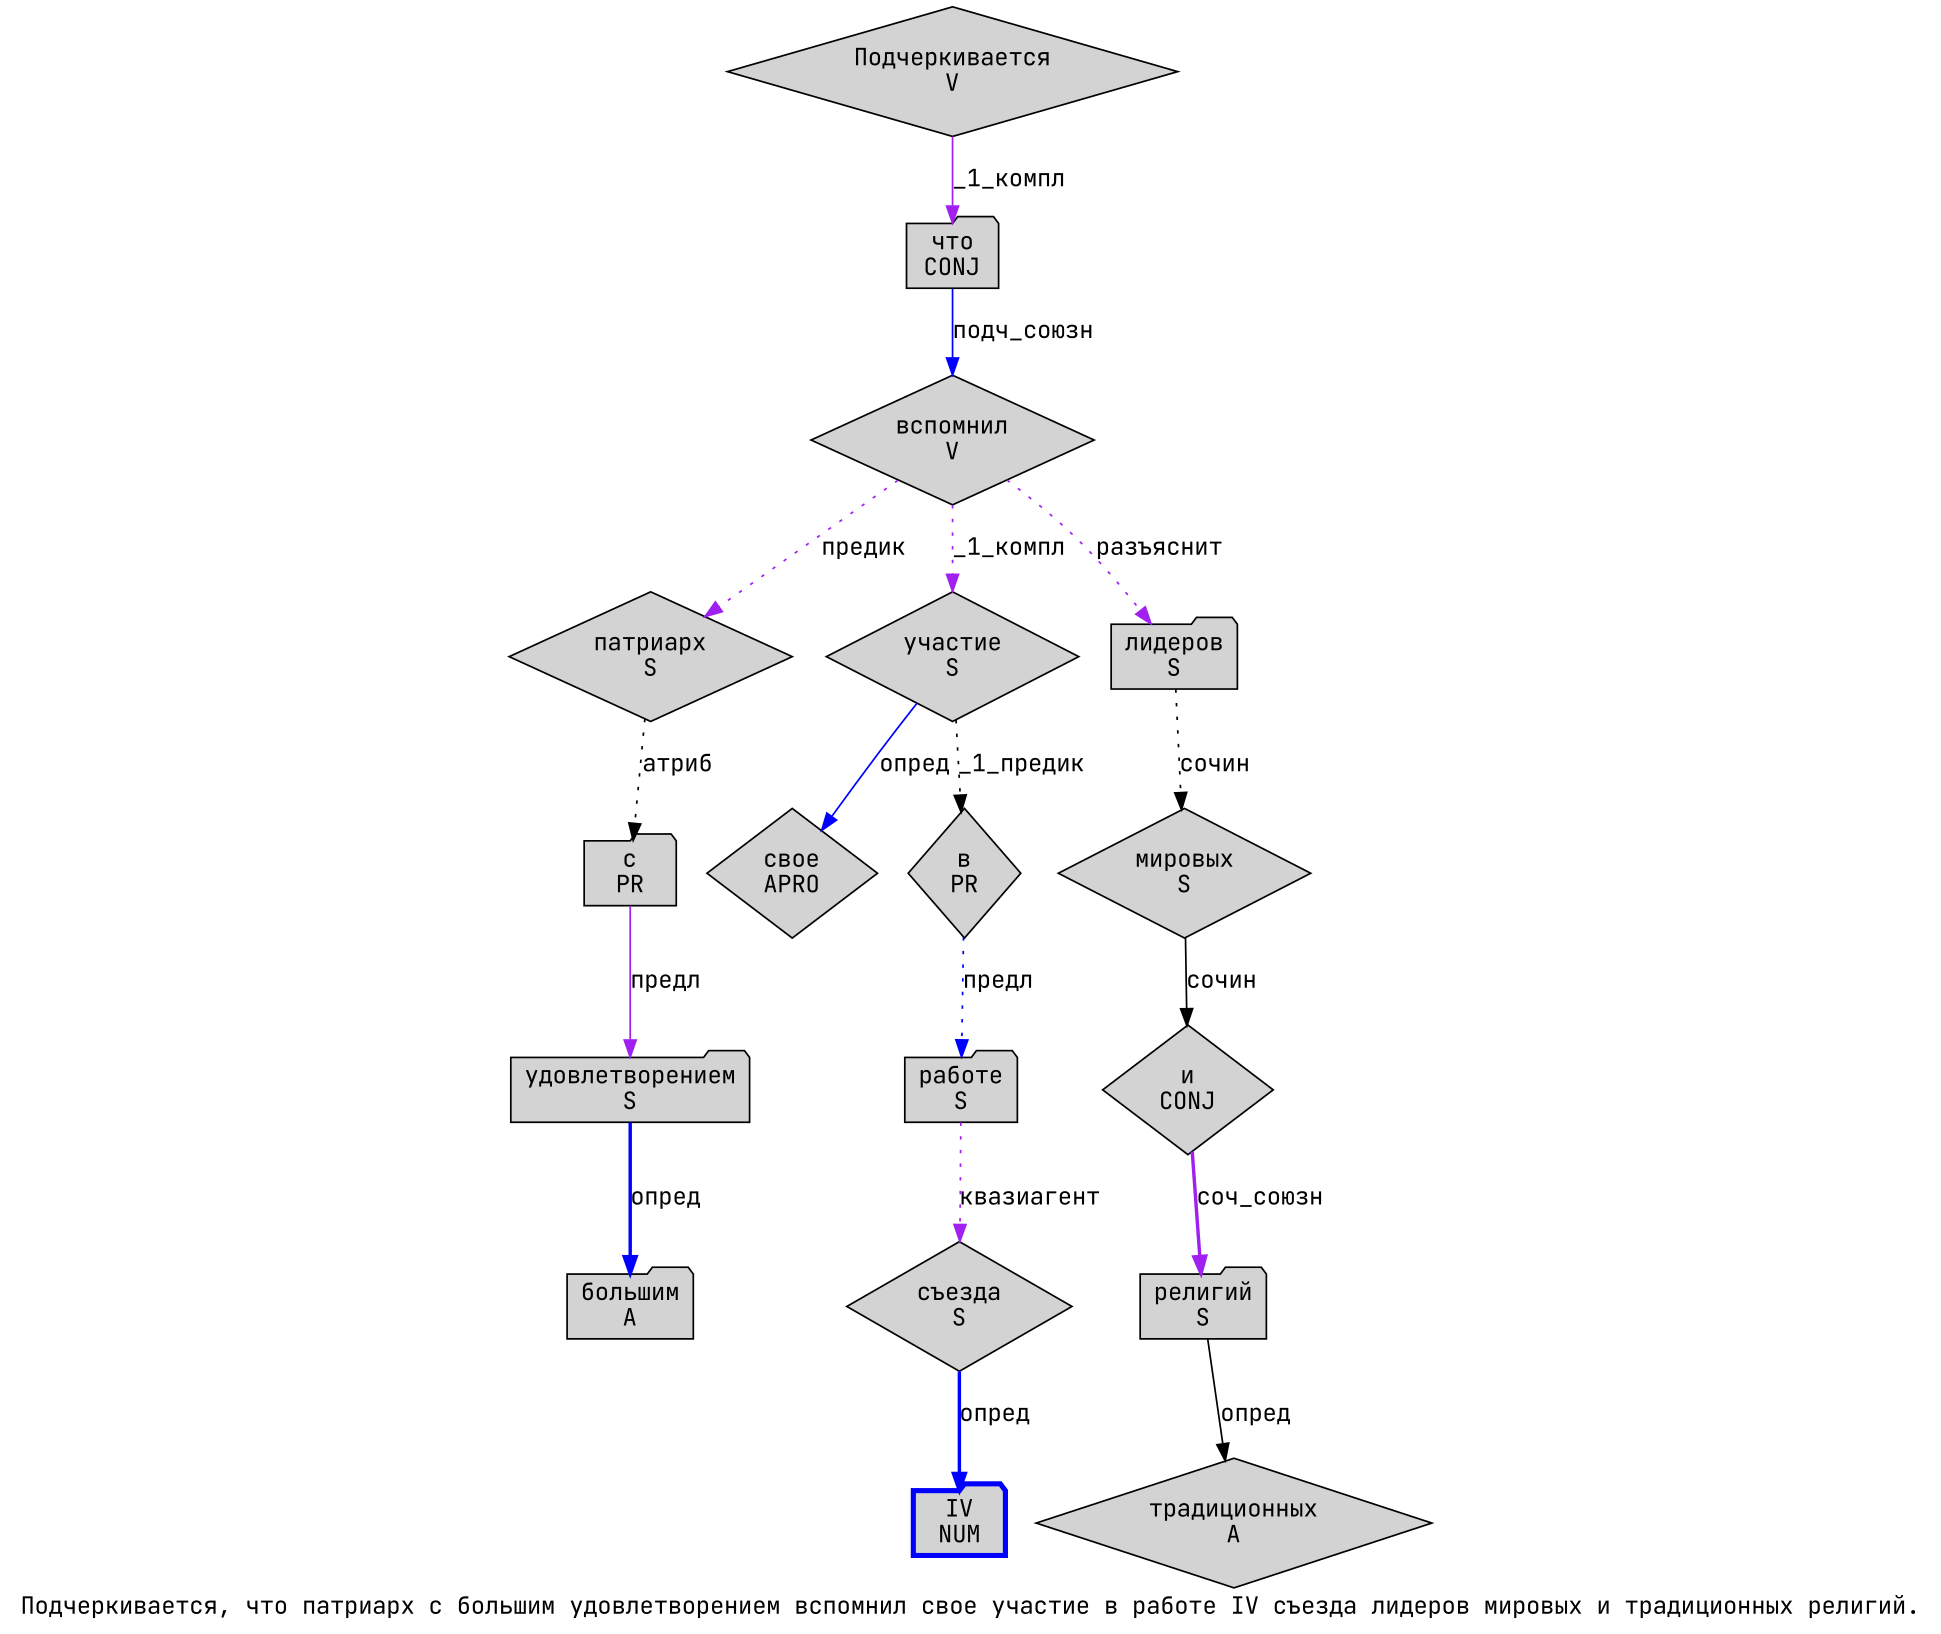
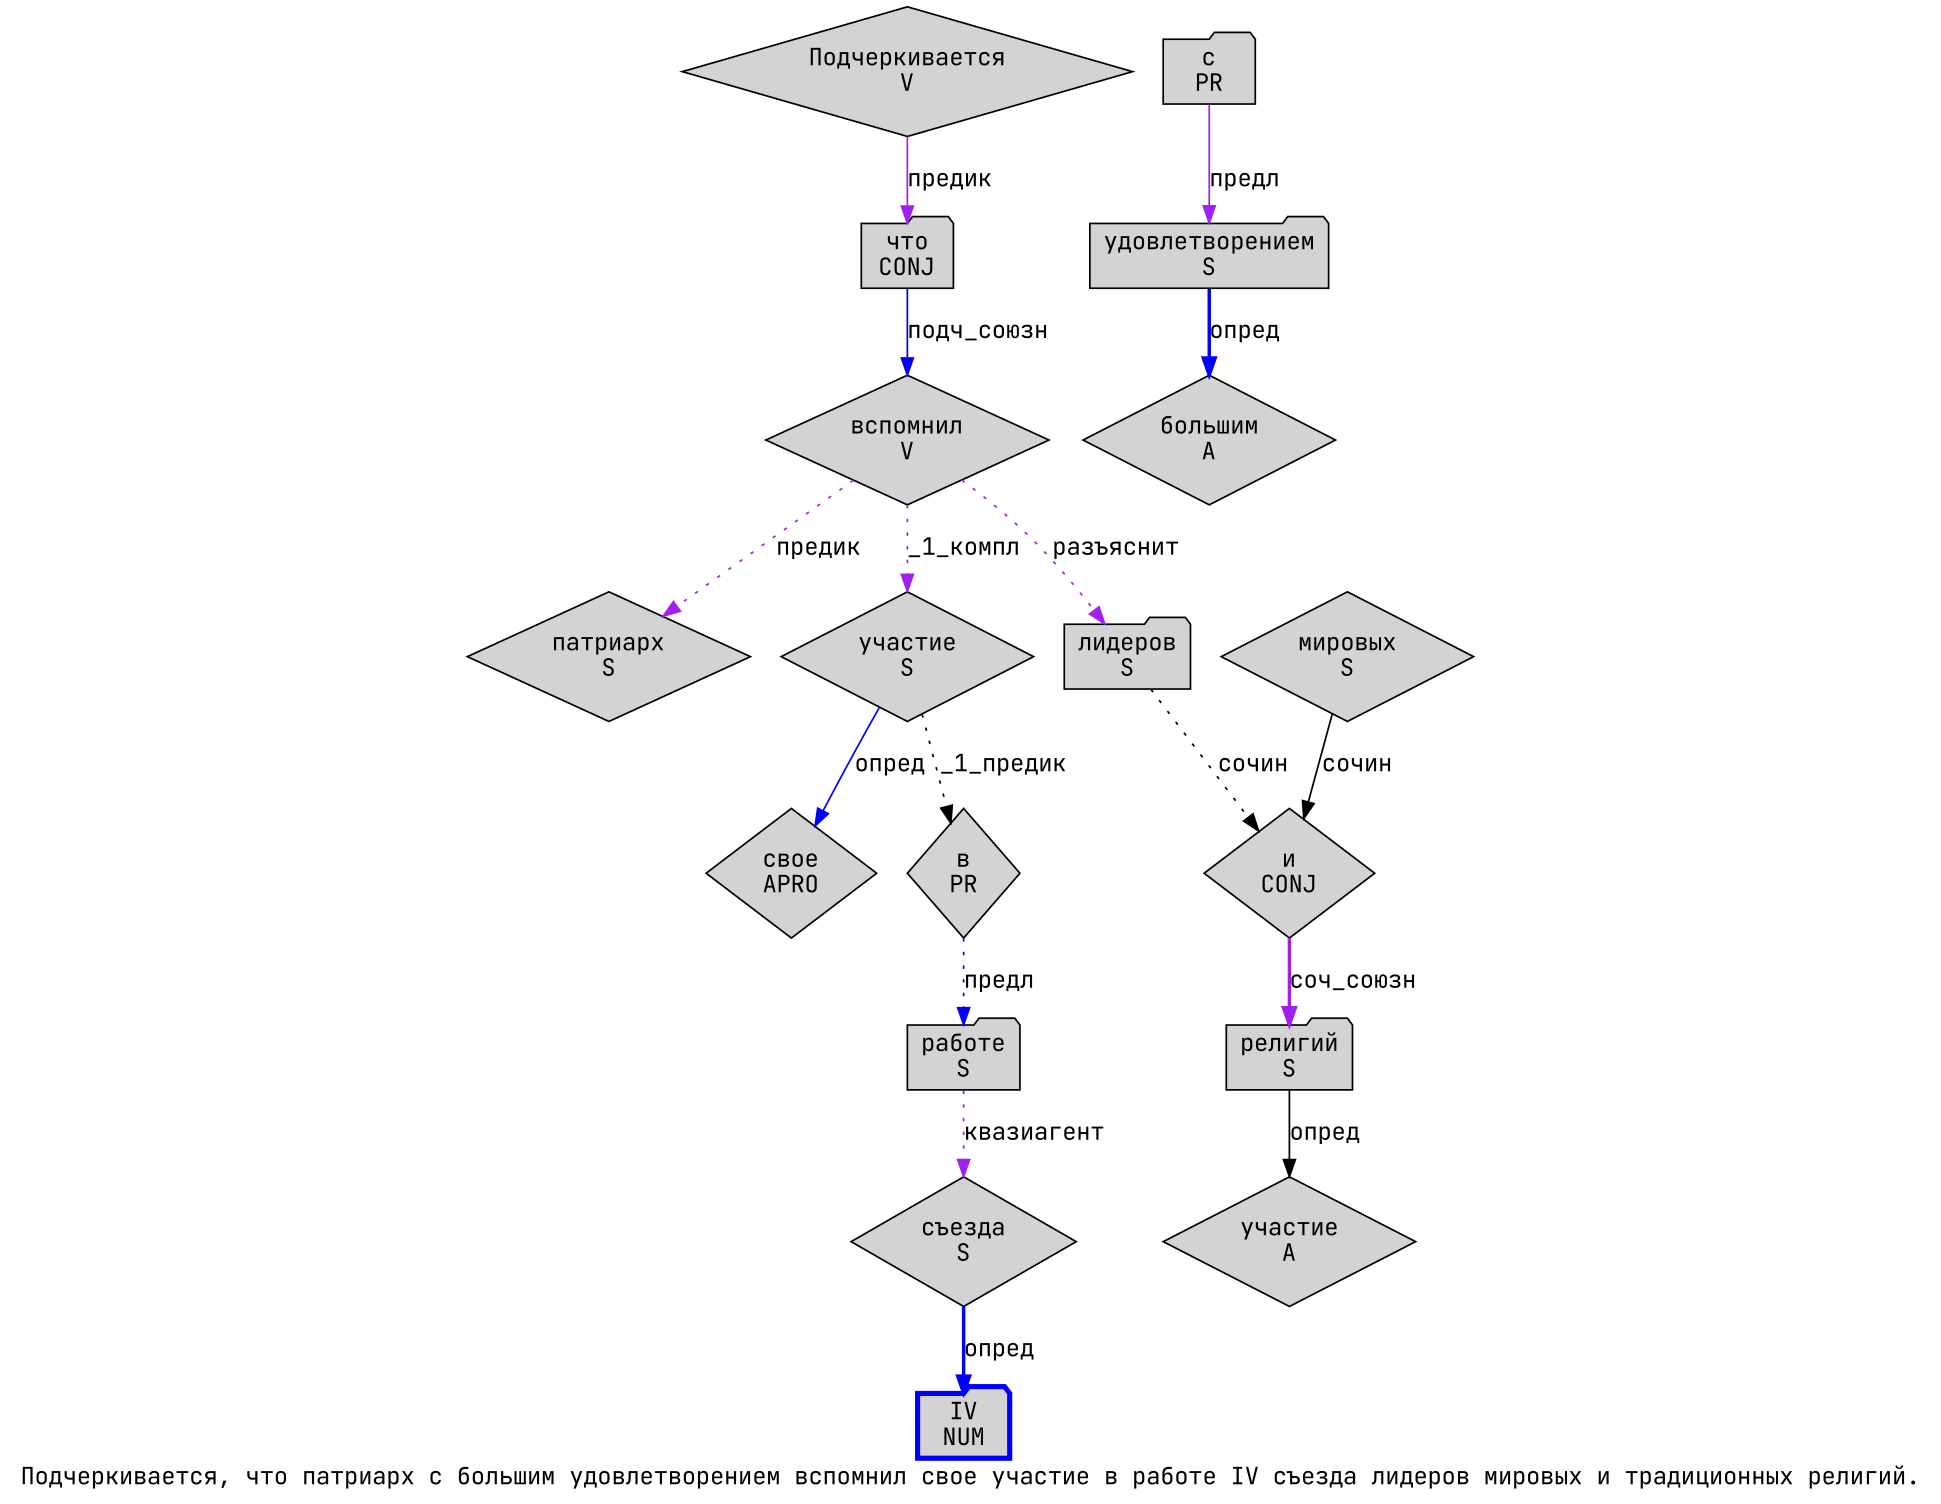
  digraph {
    fontname="JetBrains Mono"
    label="Подчеркивается, что патриарх с большим удовлетворением вспомнил свое участие в работе IV съезда лидеров мировых и традиционных религий."
    node [fillcolor=lightgray fontname="JetBrains Mono" penwidth=1 shape=diamond style=filled]
    edge [color=purple fontname="JetBrains Mono" style=dotted]
    n1 [label="Подчеркивается\nV"]
    n2 [label="что\nCONJ" shape=folder]
    n3 [label="вспомнил\nV"]
    n4 [label="патриарх\nS"]
    n5 [label="участие\nS"]
    n6 [label="лидеров\nS" shape=folder]
    n7 [label="с\nPR" shape=folder]
    n8 [label="удовлетворением\nS" shape=folder]
-   n9 [label="большим\nA" shape=folder]
+   n9 [label="большим\nA"]
    n10 [label="свое\nAPRO"]
    n11 [label="в\nPR"]
    n12 [label="мировых\nS"]
    n13 [label="работе\nS" shape=folder]
    n14 [label="съезда\nS"]
    n15 [color=blue label="IV\nNUM" penwidth=3 shape=folder]
    n16 [label="и\nCONJ"]
    n17 [label="религий\nS" shape=folder]
-   n18 [label="традиционных\nA"]
-   n1 -> n2 [label="_1_компл" style=solid]
+   n18 [label="участие\nA"]
+   n1 -> n2 [label="предик" style=solid]
    n2 -> n3 [color=blue label="подч_союзн" style=solid]
    n3 -> n4 [label="предик"]
    n3 -> n5 [label="_1_компл"]
    n3 -> n6 [label="разъяснит"]
-   n4 -> n7 [color=black label="атриб"]
    n5 -> n10 [color=blue label="опред" style=solid]
    n5 -> n11 [color=black label="_1_предик"]
-   n6 -> n12 [color=black label="сочин"]
+   n6 -> n16 [color=black label="сочин"]
    n7 -> n8 [label="предл" style=solid]
    n8 -> n9 [color=blue label="опред" style=bold]
    n11 -> n13 [color=blue label="предл"]
    n12 -> n16 [color=black label="сочин" style=solid]
    n13 -> n14 [label="квазиагент"]
    n14 -> n15 [color=blue label="опред" style=bold]
    n16 -> n17 [label="соч_союзн" style=bold]
    n17 -> n18 [color=black label="опред" style=solid]
  }
